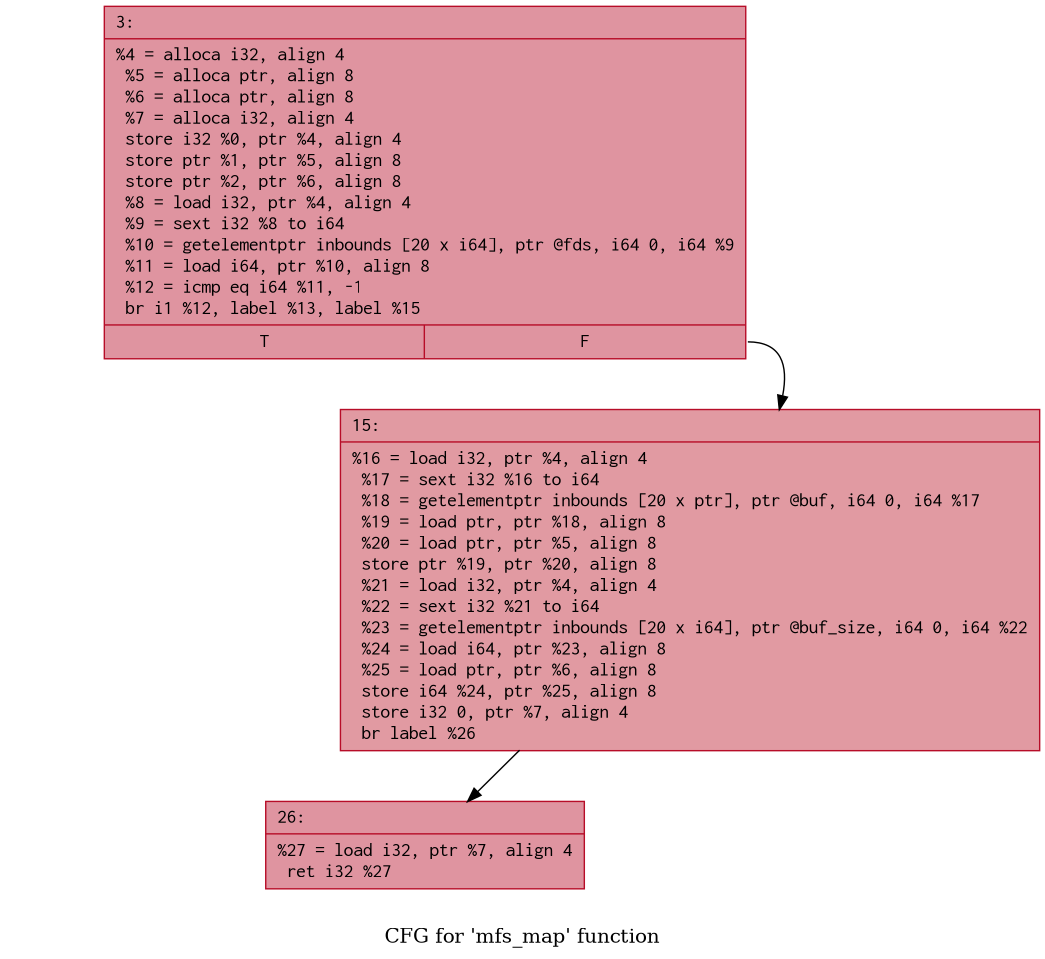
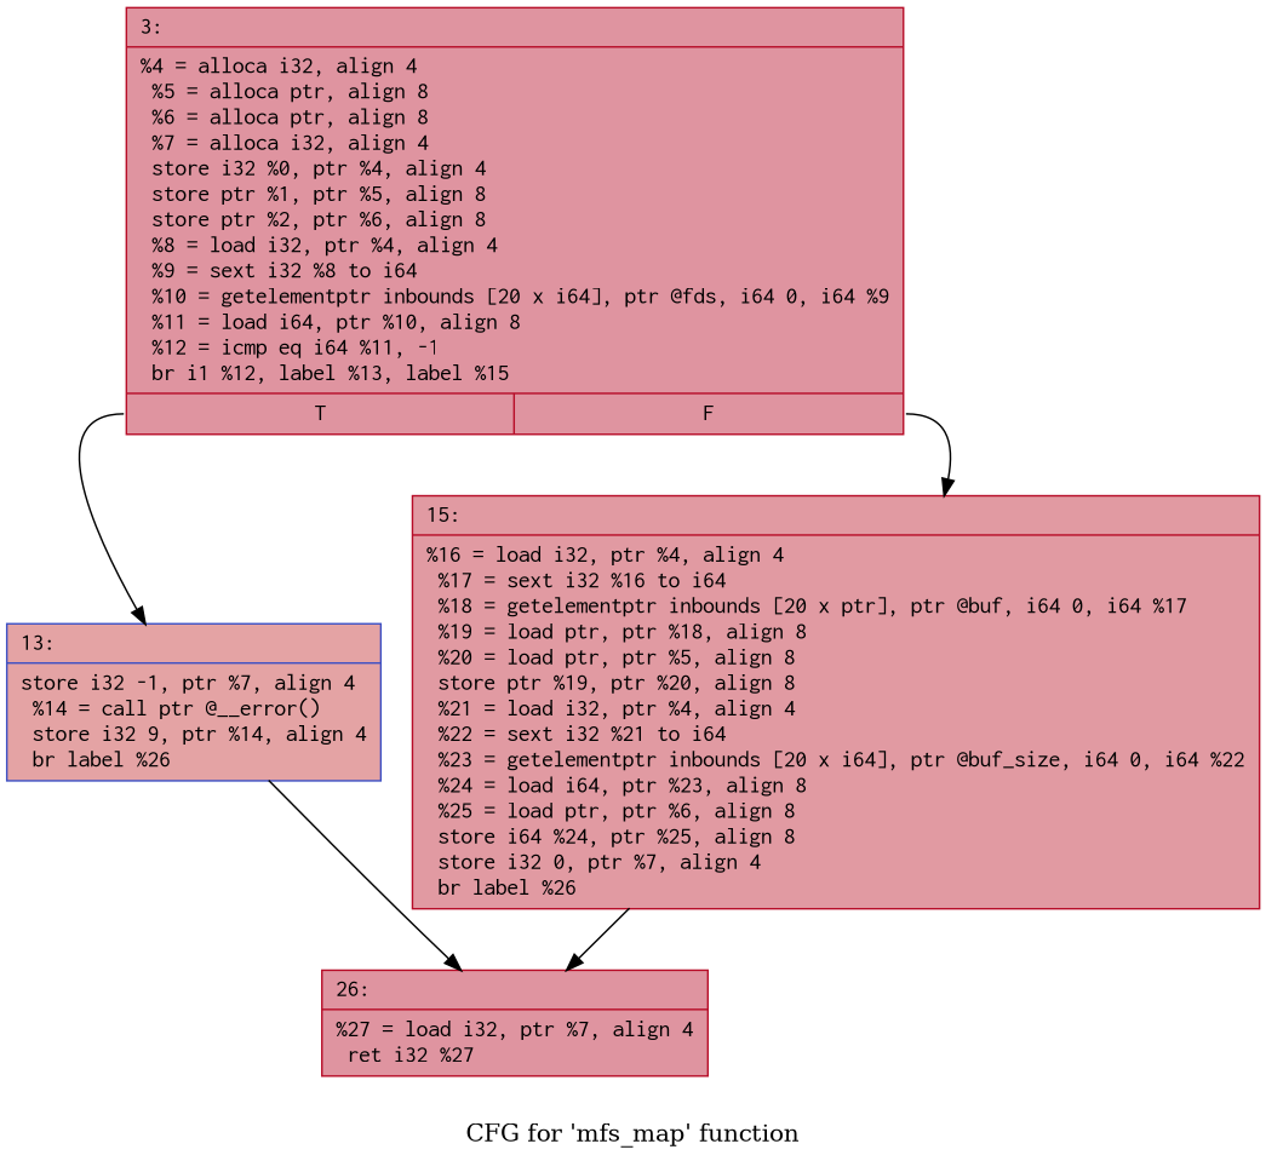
  digraph {
    label="CFG for 'mfs_map' function"
    node [color="#b70d28ff" fillcolor="#b70d2870" fontname=Courier shape=record style=filled]
    n1 [label="{3:\l|  %4 = alloca i32, align 4\l  %5 = alloca ptr, align 8\l  %6 = alloca ptr, align 8\l  %7 = alloca i32, align 4\l  store i32 %0, ptr %4, align 4\l  store ptr %1, ptr %5, align 8\l  store ptr %2, ptr %6, align 8\l  %8 = load i32, ptr %4, align 4\l  %9 = sext i32 %8 to i64\l  %10 = getelementptr inbounds [20 x i64], ptr @fds, i64 0, i64 %9\l  %11 = load i64, ptr %10, align 8\l  %12 = icmp eq i64 %11, -1\l  br i1 %12, label %13, label %15\l|{<s0>T|<s1>F}}"]
+   n2 [color="#3d50c3ff" fillcolor="#c32e3170" label="{13:\l|  store i32 -1, ptr %7, align 4\l  %14 = call ptr @__error()\l  store i32 9, ptr %14, align 4\l  br label %26\l}"]
    n3 [fillcolor="#bb1b2c70" label="{15:\l|  %16 = load i32, ptr %4, align 4\l  %17 = sext i32 %16 to i64\l  %18 = getelementptr inbounds [20 x ptr], ptr @buf, i64 0, i64 %17\l  %19 = load ptr, ptr %18, align 8\l  %20 = load ptr, ptr %5, align 8\l  store ptr %19, ptr %20, align 8\l  %21 = load i32, ptr %4, align 4\l  %22 = sext i32 %21 to i64\l  %23 = getelementptr inbounds [20 x i64], ptr @buf_size, i64 0, i64 %22\l  %24 = load i64, ptr %23, align 8\l  %25 = load ptr, ptr %6, align 8\l  store i64 %24, ptr %25, align 8\l  store i32 0, ptr %7, align 4\l  br label %26\l}"]
    n4 [label="{26:\l|  %27 = load i32, ptr %7, align 4\l  ret i32 %27\l}"]
+   n1 -> n2 [tailport=s0]
    n1 -> n3 [tailport=s1]
+   n2 -> n4
    n3 -> n4
  }
